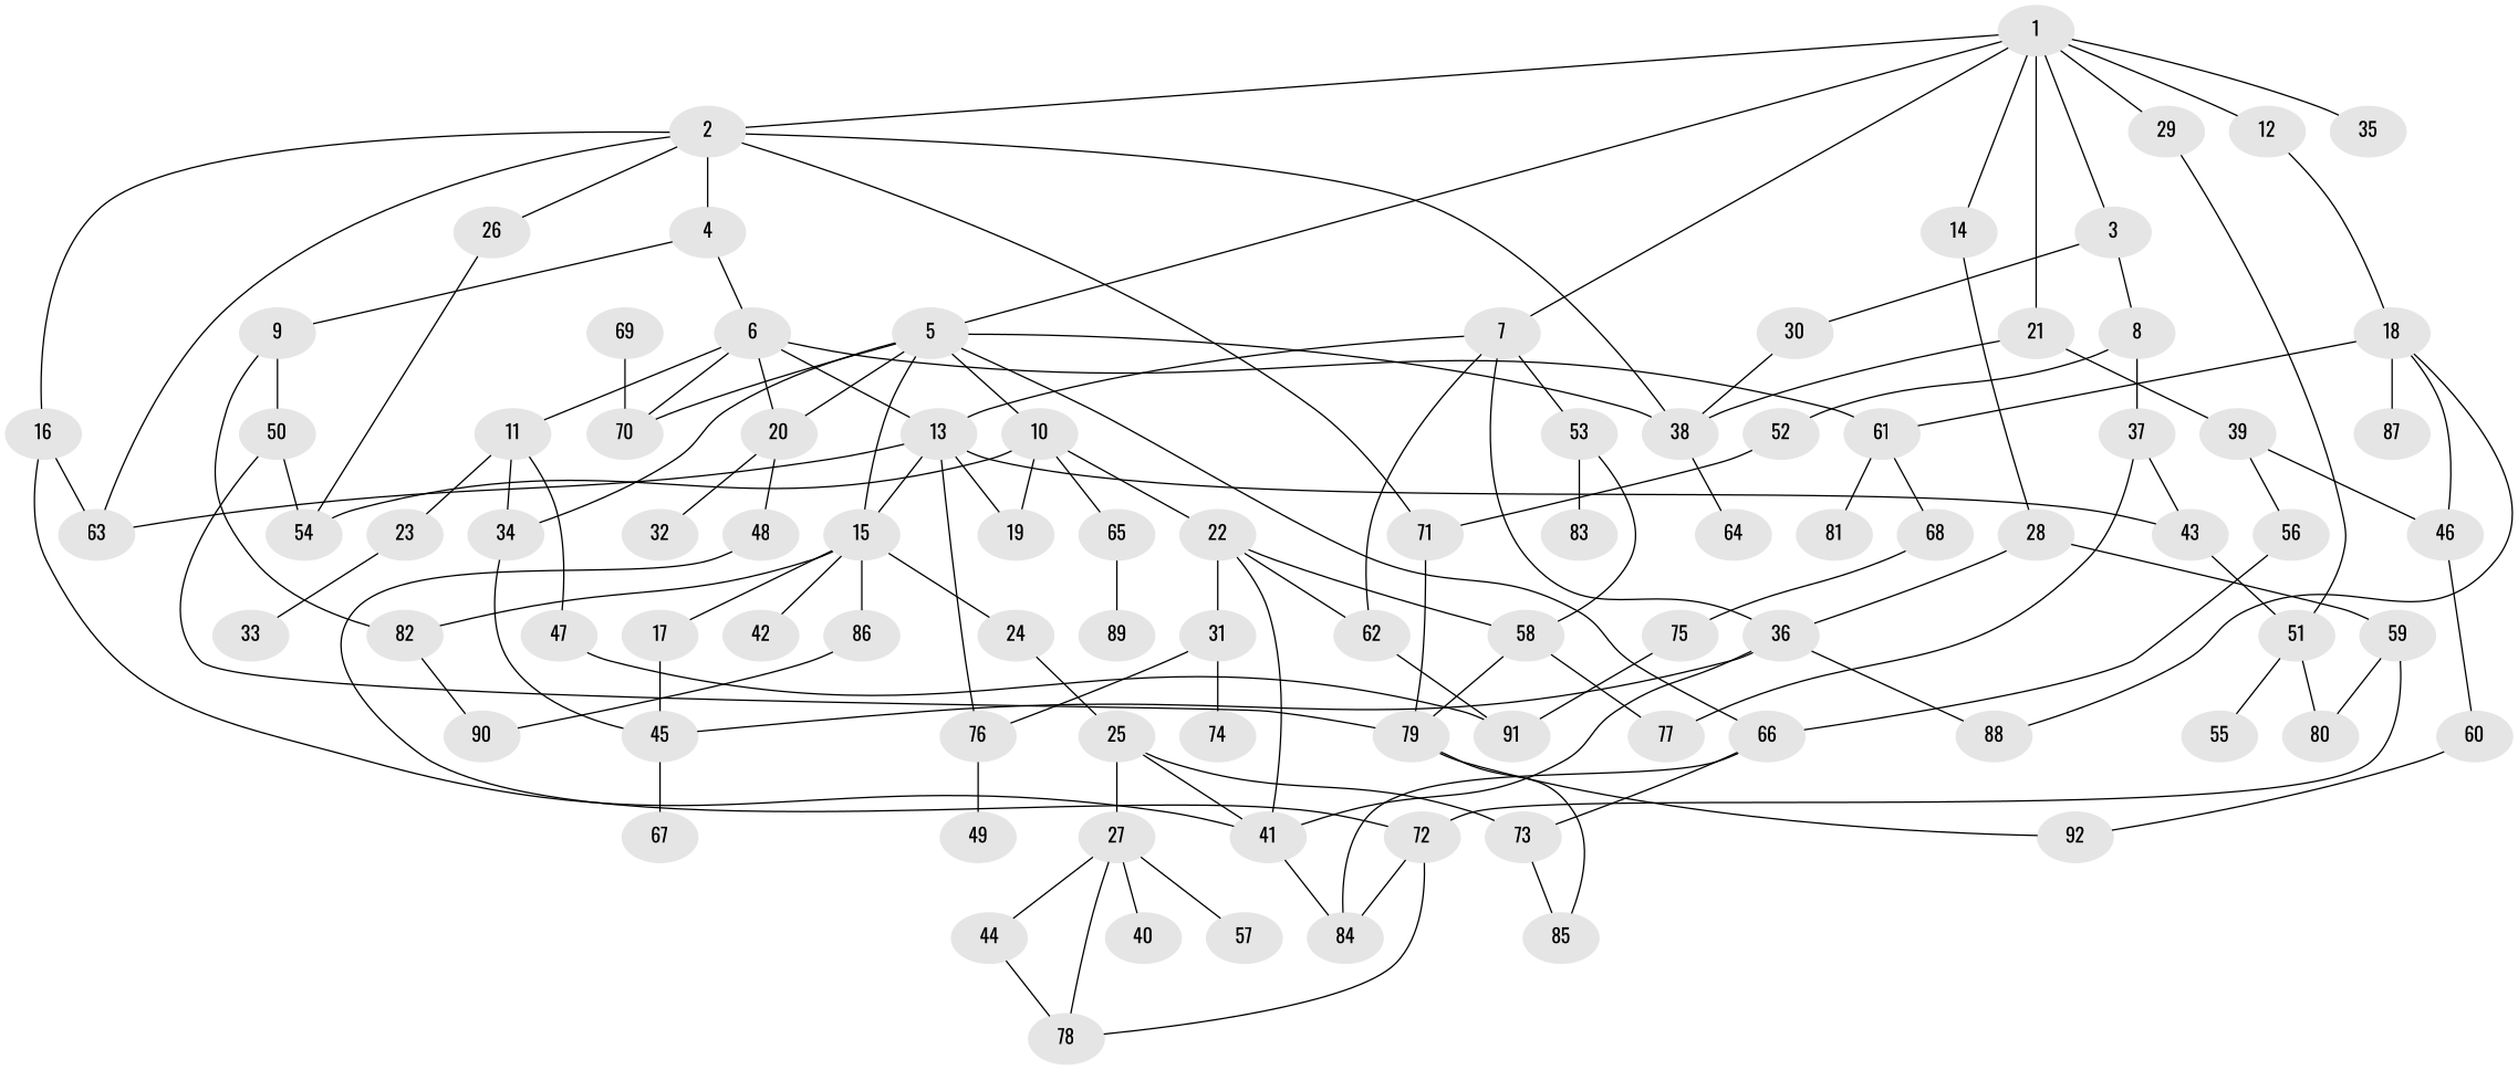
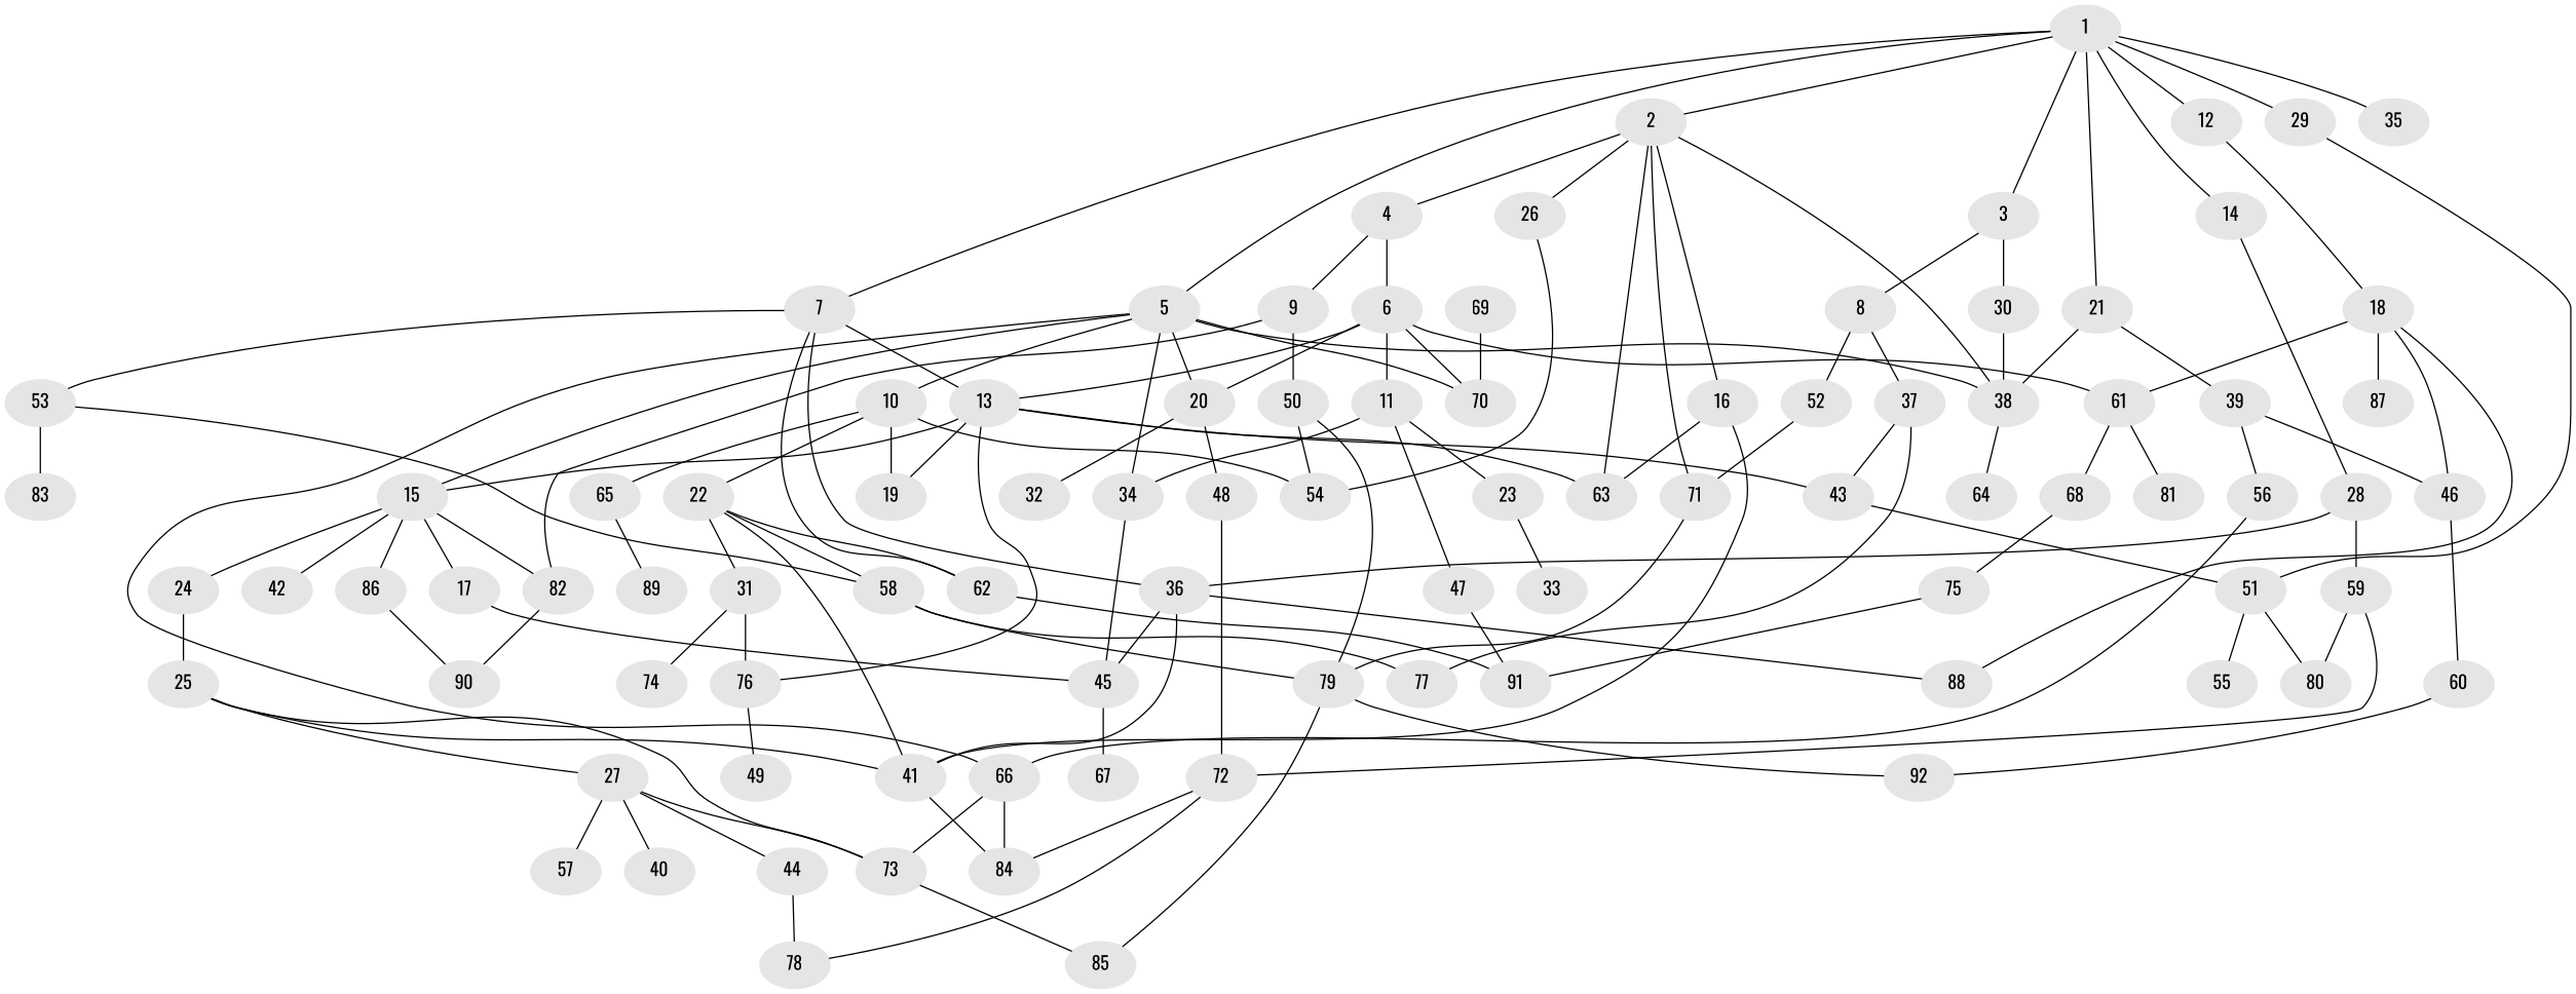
  graph {
    fontname=Oswald
    node [color=gray90 fontname=Oswald style=filled]
    edge [fontname=Oswald]
    1
    2
    3
    5
    7
    12
    14
    21
    29
    35
    4
    16
    26
    38
    63
    71
    8
    30
    10
    15
    20
    34
    66
    70
    13
    36
    53
    62
    18
    28
    39
    51
    6
    9
    41
    54
    64
    79
    37
    52
    11
    61
    50
    82
    19
    22
    65
    17
    24
    42
    86
    32
    48
    45
    73
    84
    23
    47
    43
    76
    68
    81
    88
    58
    83
    91
    77
    90
    31
    89
    33
    46
    87
    49
    59
    25
    67
    60
    72
    56
    74
    27
    40
    44
    57
    85
    78
    80
    55
    92
    69
    75
    1 -- 2
    1 -- 3
    1 -- 5
    1 -- 7
    1 -- 12
    1 -- 14
    1 -- 21
    1 -- 29
    1 -- 35
    2 -- 4
    2 -- 16
    2 -- 26
    2 -- 38
    2 -- 63
    2 -- 71
    3 -- 8
    3 -- 30
    5 -- 38
    5 -- 10
    5 -- 15
    5 -- 20
    5 -- 34
    5 -- 66
    5 -- 70
    7 -- 13
    7 -- 36
    7 -- 53
    7 -- 62
    12 -- 18
    14 -- 28
    21 -- 38
    21 -- 39
    29 -- 51
    4 -- 6
    4 -- 9
    16 -- 63
    16 -- 41
    26 -- 54
    38 -- 64
    71 -- 79
    8 -- 37
    8 -- 52
    30 -- 38
    10 -- 54
    10 -- 19
    10 -- 22
    10 -- 65
    15 -- 82
    15 -- 17
    15 -- 24
    15 -- 42
    15 -- 86
    20 -- 32
    20 -- 48
    34 -- 45
    66 -- 73
    66 -- 84
    13 -- 63
    13 -- 15
    13 -- 19
    13 -- 43
    13 -- 76
    36 -- 41
    36 -- 45
    36 -- 88
    53 -- 58
    53 -- 83
    62 -- 91
    18 -- 61
    18 -- 88
    18 -- 46
    18 -- 87
    28 -- 36
    28 -- 59
    39 -- 46
    39 -- 56
    51 -- 80
    51 -- 55
    6 -- 20
    6 -- 70
    6 -- 13
    6 -- 11
    6 -- 61
    9 -- 50
    9 -- 82
    41 -- 84
    79 -- 85
    79 -- 92
    37 -- 43
    37 -- 77
    52 -- 71
    11 -- 34
    11 -- 23
    11 -- 47
    61 -- 68
    61 -- 81
    50 -- 54
    50 -- 79
    82 -- 90
    22 -- 62
    22 -- 41
    22 -- 58
    22 -- 31
    65 -- 89
    17 -- 45
    24 -- 25
    86 -- 90
    48 -- 72
    45 -- 67
    73 -- 85
    23 -- 33
    47 -- 91
    43 -- 51
    76 -- 49
    68 -- 75
    58 -- 79
    58 -- 77
    31 -- 76
    31 -- 74
    46 -- 60
    59 -- 72
    59 -- 80
    25 -- 41
    25 -- 73
    25 -- 27
    60 -- 92
    72 -- 84
    72 -- 78
    56 -- 66
-   27 -- 78
+   27 -- 73
    27 -- 40
    27 -- 44
    27 -- 57
    44 -- 78
    69 -- 70
    75 -- 91
  }
